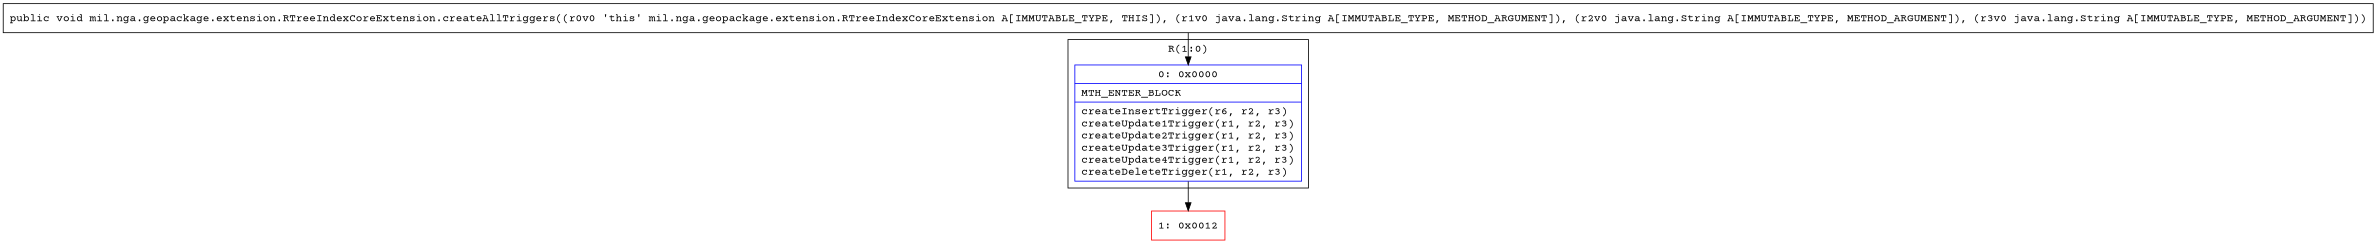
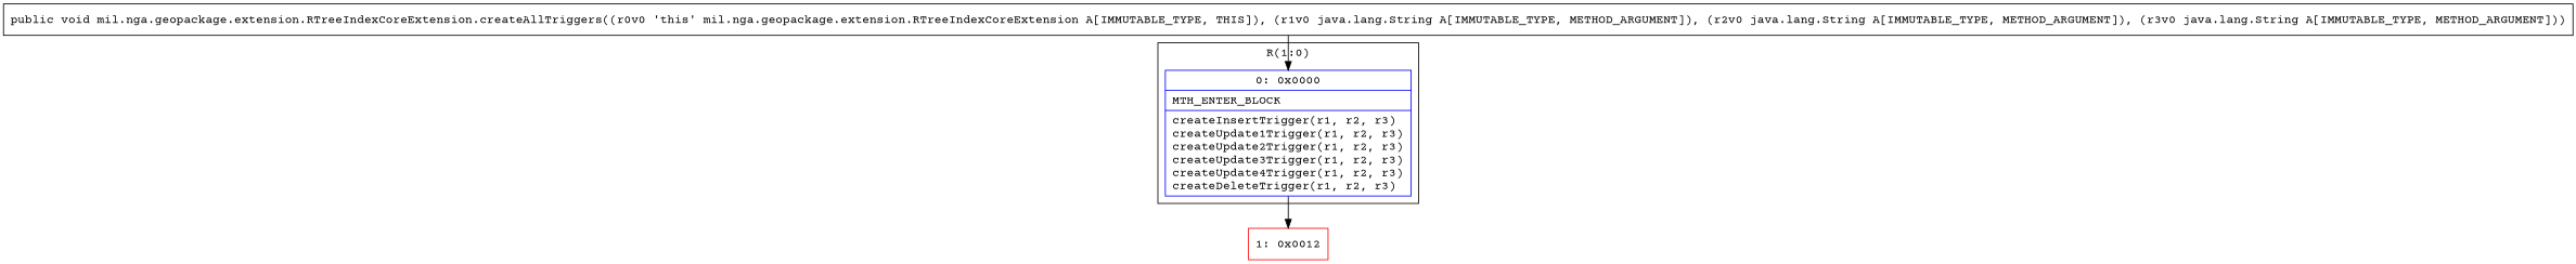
  digraph {
    fontname="Courier Prime"
    node [shape=record fontname="Courier Prime"]
    edge [fontname="Courier Prime"]
-   n1 [color=blue label="{0\:\ 0x0000|MTH_ENTER_BLOCK\l|createInsertTrigger(r6, r2, r3)\lcreateUpdate1Trigger(r1, r2, r3)\lcreateUpdate2Trigger(r1, r2, r3)\lcreateUpdate3Trigger(r1, r2, r3)\lcreateUpdate4Trigger(r1, r2, r3)\lcreateDeleteTrigger(r1, r2, r3)\l}"]
+   n1 [color=blue label="{0\:\ 0x0000|MTH_ENTER_BLOCK\l|createInsertTrigger(r1, r2, r3)\lcreateUpdate1Trigger(r1, r2, r3)\lcreateUpdate2Trigger(r1, r2, r3)\lcreateUpdate3Trigger(r1, r2, r3)\lcreateUpdate4Trigger(r1, r2, r3)\lcreateDeleteTrigger(r1, r2, r3)\l}"]
    n2 [color=red label="{1\:\ 0x0012}"]
    n3 [label="{public void mil.nga.geopackage.extension.RTreeIndexCoreExtension.createAllTriggers((r0v0 'this' mil.nga.geopackage.extension.RTreeIndexCoreExtension A[IMMUTABLE_TYPE, THIS]), (r1v0 java.lang.String A[IMMUTABLE_TYPE, METHOD_ARGUMENT]), (r2v0 java.lang.String A[IMMUTABLE_TYPE, METHOD_ARGUMENT]), (r3v0 java.lang.String A[IMMUTABLE_TYPE, METHOD_ARGUMENT])) }"]
    subgraph cluster_1 {
      label="R(1:0)"
      n1
    }
    n1 -> n2
    n3 -> n1
  }
